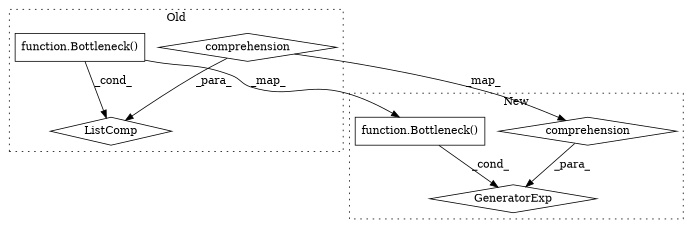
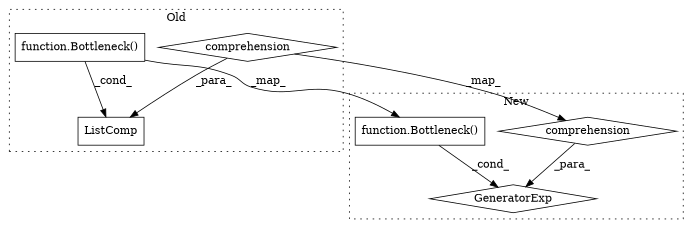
  digraph {
    node [a=75 l="11,8" shape=diamond]
    n1 [label="function.Bottleneck()" s="2119,2149" shape=box]
-   n2 [a=106 l=58 label=ListComp s=2118]
+   n2 [a=106 l=58 label=ListComp s=2118 shape=box]
    n3 [a=45 l=3 label=comprehension s=2158]
    n4 [label="function.Bottleneck()" s="3784,3814" shape=box]
    n5 [a=55 l=58 label=GeneratorExp s=3783]
    n6 [a=45 l=3 label=comprehension s=3823]
    subgraph cluster_1 {
      label=Old
      style=dotted
      n1
      n2
      n3
    }
    subgraph cluster_2 {
      label=New
      style=dotted
      n4
      n5
      n6
    }
    n1 -> n2 [label=_cond_]
    n1 -> n4 [label=_map_]
    n3 -> n2 [label=_para_]
    n3 -> n6 [label=_map_]
    n4 -> n5 [label=_cond_]
    n6 -> n5 [label=_para_]
  }
